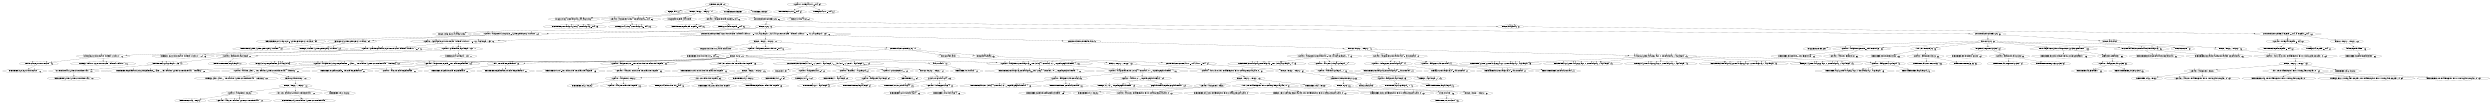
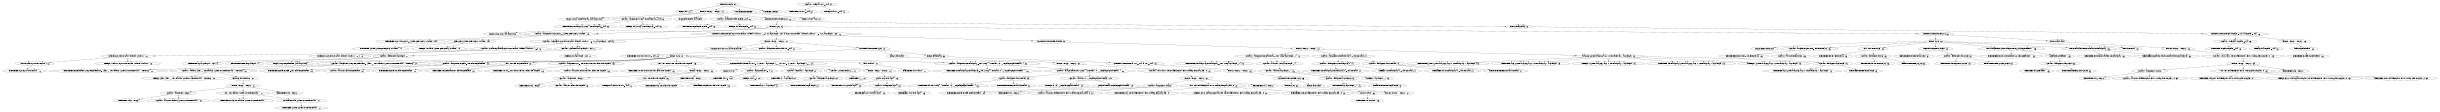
  digraph {
    fontname="DejaVu Serif"
    node [fontname="DejaVu Serif"]
    edge [fontname="DejaVu Serif"]
    n1 [label=<(METHOD,compile)<SUB>104</SUB>>]
    n2 [label=<(PARAM,this)<SUB>104</SUB>>]
    n3 [label=<(BLOCK,&lt;empty&gt;,&lt;empty&gt;)<SUB>104</SUB>>]
    n4 [label=<(MODIFIER,PROTECTED)>]
    n5 [label=<(MODIFIER,VIRTUAL)>]
    n6 [label=<(PARAM,String[] args)<SUB>104</SUB>>]
    n7 [label=<(LOCAL,String[] commandArray: java.lang.String[])>]
    n8 [label=<(&lt;operator&gt;.assignment,String[] commandArray = null)<SUB>105</SUB>>]
    n9 [label=<(LOCAL,File tmpFile: java.io.File)>]
    n10 [label=<(&lt;operator&gt;.assignment,File tmpFile = null)<SUB>106</SUB>>]
    n11 [label=<(CONTROL_STRUCTURE,try,try)<SUB>108</SUB>>]
    n12 [label=<(IDENTIFIER,commandArray,String[] commandArray = null)<SUB>105</SUB>>]
    n13 [label=<(LITERAL,null,String[] commandArray = null)<SUB>105</SUB>>]
    n14 [label=<(IDENTIFIER,tmpFile,File tmpFile = null)<SUB>106</SUB>>]
    n15 [label=<(LITERAL,null,File tmpFile = null)<SUB>106</SUB>>]
    n16 [label=<(BLOCK,try,try)<SUB>108</SUB>>]
    n17 [label=<(BLOCK,finally,finally)<SUB>161</SUB>>]
    n18 [label=<(LOCAL,String myos: java.lang.String)>]
    n19 [label=<(&lt;operator&gt;.assignment,String myos = System.getProperty(&quot;os.name&quot;))<SUB>109</SUB>>]
    n20 [label=<(CONTROL_STRUCTURE,if (myos.toLowerCase().indexOf(&quot;windows&quot;) &gt;= 0 &amp;&amp; args.length &gt; 250),if (myos.toLowerCase().indexOf(&quot;windows&quot;) &gt;= 0 &amp;&amp; args.length &gt; 250))<SUB>116</SUB>>]
    n21 [label=<(CONTROL_STRUCTURE,try,try)<SUB>152</SUB>>]
    n22 [label=<(CONTROL_STRUCTURE,if (tmpFile != null),if (tmpFile != null))<SUB>162</SUB>>]
    n23 [label=<(IDENTIFIER,myos,String myos = System.getProperty(&quot;os.name&quot;))<SUB>109</SUB>>]
    n24 [label=<(getProperty,System.getProperty(&quot;os.name&quot;))<SUB>109</SUB>>]
    n25 [label=<(&lt;operator&gt;.logicalAnd,myos.toLowerCase().indexOf(&quot;windows&quot;) &gt;= 0 &amp;&amp; args.length &gt; 250)<SUB>116</SUB>>]
    n26 [label=<(BLOCK,&lt;empty&gt;,&lt;empty&gt;)<SUB>117</SUB>>]
    n27 [label=<(CONTROL_STRUCTURE,else,else)<SUB>142</SUB>>]
    n28 [label=<(BLOCK,try,try)<SUB>152</SUB>>]
    n29 [label=<(BLOCK,catch,catch)>]
    n30 [label=<(IDENTIFIER,System,System.getProperty(&quot;os.name&quot;))<SUB>109</SUB>>]
    n31 [label=<(LITERAL,&quot;os.name&quot;,System.getProperty(&quot;os.name&quot;))<SUB>109</SUB>>]
    n32 [label=<(&lt;operator&gt;.greaterEqualsThan,myos.toLowerCase().indexOf(&quot;windows&quot;) &gt;= 0)<SUB>116</SUB>>]
    n33 [label=<(&lt;operator&gt;.greaterThan,args.length &gt; 250)<SUB>117</SUB>>]
    n34 [label=<(LOCAL,PrintWriter out: java.io.PrintWriter)>]
    n35 [label=<(&lt;operator&gt;.assignment,PrintWriter out = null)<SUB>118</SUB>>]
    n36 [label=<(CONTROL_STRUCTURE,try,try)<SUB>119</SUB>>]
    n37 [label=<(BLOCK,&lt;empty&gt;,&lt;empty&gt;)<SUB>142</SUB>>]
    n38 [label=<(indexOf,myos.toLowerCase().indexOf(&quot;windows&quot;))<SUB>116</SUB>>]
    n39 [label=<(LITERAL,0,myos.toLowerCase().indexOf(&quot;windows&quot;) &gt;= 0)<SUB>116</SUB>>]
    n40 [label=<(&lt;operator&gt;.fieldAccess,args.length)<SUB>117</SUB>>]
    n41 [label=<(LITERAL,250,args.length &gt; 250)<SUB>117</SUB>>]
    n42 [label=<(toLowerCase,myos.toLowerCase())<SUB>116</SUB>>]
    n43 [label=<(LITERAL,&quot;windows&quot;,myos.toLowerCase().indexOf(&quot;windows&quot;))<SUB>116</SUB>>]
    n44 [label=<(IDENTIFIER,myos,myos.toLowerCase())<SUB>116</SUB>>]
    n45 [label=<(IDENTIFIER,args,args.length &gt; 250)<SUB>117</SUB>>]
    n46 [label=<(FIELD_IDENTIFIER,length,length)<SUB>117</SUB>>]
    n47 [label=<(IDENTIFIER,out,PrintWriter out = null)<SUB>118</SUB>>]
    n48 [label=<(BLOCK,try,try)<SUB>119</SUB>>]
    n49 [label=<(BLOCK,catch,catch)>]
    n50 [label=<(BLOCK,finally,finally)<SUB>133</SUB>>]
    n51 [label=<(LITERAL,null,PrintWriter out = null)<SUB>118</SUB>>]
    n52 [label=<(LOCAL,String tempFileName: java.lang.String)>]
    n53 [label=<(&lt;operator&gt;.assignment,String tempFileName = &quot;jikes&quot; + (new Random(System.currentTimeMillis())).nextLong())<SUB>120</SUB>>]
    n54 [label=<(&lt;operator&gt;.assignment,tmpFile = new File(tempFileName))<SUB>122</SUB>>]
    n55 [label=<(&lt;init&gt;,new File(tempFileName))<SUB>122</SUB>>]
    n56 [label=<(&lt;operator&gt;.assignment,out = new PrintWriter(new FileWriter(tmpFile)))<SUB>123</SUB>>]
    n57 [label=<(&lt;init&gt;,new PrintWriter(new FileWriter(tmpFile)))<SUB>123</SUB>>]
    n58 [label=<(CONTROL_STRUCTURE,for (int i = 0; Some(i &lt; args.length); i++),for (int i = 0; Some(i &lt; args.length); i++))<SUB>124</SUB>>]
    n59 [label=<(flush,out.flush())<SUB>127</SUB>>]
    n60 [label=<(&lt;operator&gt;.assignment,commandArray = new String[] { command, &quot;@&quot; + tmpFile.getAbsolutePath() })<SUB>128</SUB>>]
    n61 [label=<(BLOCK,&lt;empty&gt;,&lt;empty&gt;)<SUB>130</SUB>>]
    n62 [label=<(CONTROL_STRUCTURE,if (out != null),if (out != null))<SUB>134</SUB>>]
    n63 [label=<(IDENTIFIER,tempFileName,String tempFileName = &quot;jikes&quot; + (new Random(System.currentTimeMillis())).nextLong())<SUB>120</SUB>>]
    n64 [label=<(&lt;operator&gt;.addition,&quot;jikes&quot; + (new Random(System.currentTimeMillis())).nextLong())<SUB>120</SUB>>]
    n65 [label=<(IDENTIFIER,tmpFile,tmpFile = new File(tempFileName))<SUB>122</SUB>>]
    n66 [label=<(&lt;operator&gt;.alloc,new File(tempFileName))<SUB>122</SUB>>]
    n67 [label=<(IDENTIFIER,tmpFile,new File(tempFileName))<SUB>122</SUB>>]
    n68 [label=<(IDENTIFIER,tempFileName,new File(tempFileName))<SUB>122</SUB>>]
    n69 [label=<(IDENTIFIER,out,out = new PrintWriter(new FileWriter(tmpFile)))<SUB>123</SUB>>]
    n70 [label=<(&lt;operator&gt;.alloc,new PrintWriter(new FileWriter(tmpFile)))<SUB>123</SUB>>]
    n71 [label=<(IDENTIFIER,out,new PrintWriter(new FileWriter(tmpFile)))<SUB>123</SUB>>]
    n72 [label=<(BLOCK,&lt;empty&gt;,&lt;empty&gt;)<SUB>123</SUB>>]
    n73 [label=<(LOCAL,int i: int)>]
    n74 [label=<(&lt;operator&gt;.assignment,int i = 0)<SUB>124</SUB>>]
    n75 [label=<(&lt;operator&gt;.lessThan,i &lt; args.length)<SUB>124</SUB>>]
    n76 [label=<(&lt;operator&gt;.postIncrement,i++)<SUB>124</SUB>>]
    n77 [label=<(BLOCK,&lt;empty&gt;,&lt;empty&gt;)<SUB>124</SUB>>]
    n78 [label=<(IDENTIFIER,out,out.flush())<SUB>127</SUB>>]
    n79 [label=<(IDENTIFIER,commandArray,commandArray = new String[] { command, &quot;@&quot; + tmpFile.getAbsolutePath() })<SUB>128</SUB>>]
    n80 [label=<(&lt;operator&gt;.arrayInitializer,new String[] { command, &quot;@&quot; + tmpFile.getAbsolutePath() })<SUB>128</SUB>>]
    n81 [label=<(LITERAL,&quot;jikes&quot;,&quot;jikes&quot; + (new Random(System.currentTimeMillis())).nextLong())<SUB>120</SUB>>]
    n82 [label=<(nextLong,this.nextLong())<SUB>121</SUB>>]
    n83 [label=<(BLOCK,&lt;empty&gt;,&lt;empty&gt;)<SUB>121</SUB>>]
    n84 [label=<(&lt;operator&gt;.assignment,&lt;empty&gt;)>]
    n85 [label=<(&lt;init&gt;,new Random(System.currentTimeMillis()))<SUB>121</SUB>>]
    n86 [label=<(IDENTIFIER,$obj0,&lt;empty&gt;)>]
    n87 [label=<(IDENTIFIER,$obj0,&lt;empty&gt;)>]
    n88 [label=<(&lt;operator&gt;.alloc,new Random(System.currentTimeMillis()))<SUB>121</SUB>>]
    n89 [label=<(IDENTIFIER,$obj0,new Random(System.currentTimeMillis()))>]
    n90 [label=<(currentTimeMillis,System.currentTimeMillis())<SUB>121</SUB>>]
    n91 [label=<(IDENTIFIER,System,System.currentTimeMillis())<SUB>121</SUB>>]
    n92 [label=<(&lt;operator&gt;.assignment,&lt;empty&gt;)>]
    n93 [label=<(&lt;init&gt;,new FileWriter(tmpFile))<SUB>123</SUB>>]
    n94 [label=<(IDENTIFIER,$obj2,&lt;empty&gt;)>]
    n95 [label=<(IDENTIFIER,$obj2,&lt;empty&gt;)>]
    n96 [label=<(&lt;operator&gt;.alloc,new FileWriter(tmpFile))<SUB>123</SUB>>]
    n97 [label=<(IDENTIFIER,$obj2,new FileWriter(tmpFile))>]
    n98 [label=<(IDENTIFIER,tmpFile,new FileWriter(tmpFile))<SUB>123</SUB>>]
    n99 [label=<(IDENTIFIER,i,int i = 0)<SUB>124</SUB>>]
    n100 [label=<(LITERAL,0,int i = 0)<SUB>124</SUB>>]
    n101 [label=<(IDENTIFIER,i,i &lt; args.length)<SUB>124</SUB>>]
    n102 [label=<(&lt;operator&gt;.fieldAccess,args.length)<SUB>124</SUB>>]
    n103 [label=<(IDENTIFIER,i,i++)<SUB>124</SUB>>]
    n104 [label=<(println,out.println(args[i]))<SUB>125</SUB>>]
    n105 [label=<(IDENTIFIER,args,i &lt; args.length)<SUB>124</SUB>>]
    n106 [label=<(FIELD_IDENTIFIER,length,length)<SUB>124</SUB>>]
    n107 [label=<(IDENTIFIER,out,out.println(args[i]))<SUB>125</SUB>>]
    n108 [label=<(&lt;operator&gt;.indexAccess,args[i])<SUB>125</SUB>>]
    n109 [label=<(IDENTIFIER,args,out.println(args[i]))<SUB>125</SUB>>]
    n110 [label=<(IDENTIFIER,i,out.println(args[i]))<SUB>125</SUB>>]
    n111 [label=<(&lt;operator&gt;.fieldAccess,this.command)<SUB>128</SUB>>]
    n112 [label=<(&lt;operator&gt;.addition,&quot;@&quot; + tmpFile.getAbsolutePath())<SUB>129</SUB>>]
    n113 [label=<(IDENTIFIER,this,new String[] { command, &quot;@&quot; + tmpFile.getAbsolutePath() })<SUB>128</SUB>>]
    n114 [label=<(FIELD_IDENTIFIER,command,command)<SUB>128</SUB>>]
    n115 [label=<(LITERAL,&quot;@&quot;,&quot;@&quot; + tmpFile.getAbsolutePath())<SUB>129</SUB>>]
    n116 [label=<(getAbsolutePath,tmpFile.getAbsolutePath())<SUB>129</SUB>>]
    n117 [label=<(IDENTIFIER,tmpFile,tmpFile.getAbsolutePath())<SUB>129</SUB>>]
    n118 [label=<(&lt;operator&gt;.throw,throw new BuildException(&quot;Error creating temporary file&quot;, e);)<SUB>131</SUB>>]
    n119 [label=<(BLOCK,&lt;empty&gt;,&lt;empty&gt;)<SUB>131</SUB>>]
    n120 [label=<(&lt;operator&gt;.assignment,&lt;empty&gt;)>]
    n121 [label=<(&lt;init&gt;,new BuildException(&quot;Error creating temporary file&quot;, e))<SUB>131</SUB>>]
    n122 [label=<(IDENTIFIER,$obj4,&lt;empty&gt;)>]
    n123 [label=<(IDENTIFIER,$obj4,&lt;empty&gt;)>]
    n124 [label=<(&lt;operator&gt;.alloc,new BuildException(&quot;Error creating temporary file&quot;, e))<SUB>131</SUB>>]
    n125 [label=<(IDENTIFIER,$obj4,new BuildException(&quot;Error creating temporary file&quot;, e))>]
    n126 [label=<(LITERAL,&quot;Error creating temporary file&quot;,new BuildException(&quot;Error creating temporary file&quot;, e))<SUB>131</SUB>>]
    n127 [label=<(IDENTIFIER,e,new BuildException(&quot;Error creating temporary file&quot;, e))<SUB>132</SUB>>]
    n128 [label=<(BLOCK,&lt;empty&gt;,&lt;empty&gt;)<SUB>134</SUB>>]
    n129 [label=<(&lt;operator&gt;.notEquals,out != null)<SUB>134</SUB>>]
    n130 [label=<(IDENTIFIER,out,out != null)<SUB>134</SUB>>]
    n131 [label=<(LITERAL,null,out != null)<SUB>134</SUB>>]
    n132 [label=<(CONTROL_STRUCTURE,try,try)<SUB>135</SUB>>]
    n133 [label=<(BLOCK,try,try)<SUB>135</SUB>>]
    n134 [label=<(BLOCK,catch,catch)>]
    n135 [label=<(close,out.close())<SUB>136</SUB>>]
    n136 [label=<(BLOCK,&lt;empty&gt;,&lt;empty&gt;)<SUB>137</SUB>>]
    n137 [label=<(IDENTIFIER,out,out.close())<SUB>136</SUB>>]
    n138 [label=<(&lt;operator&gt;.assignment,commandArray = new String[args.length + 1])<SUB>143</SUB>>]
    n139 [label=<(&lt;operator&gt;.assignment,commandArray[0] = this.command)<SUB>144</SUB>>]
    n140 [label=<(arraycopy,System.arraycopy(args, 0, commandArray, 1, args.length))<SUB>145</SUB>>]
    n141 [label=<(IDENTIFIER,commandArray,commandArray = new String[args.length + 1])<SUB>143</SUB>>]
    n142 [label=<(&lt;operator&gt;.alloc,new String[args.length + 1])>]
    n143 [label=<(&lt;operator&gt;.indexAccess,commandArray[0])<SUB>144</SUB>>]
    n144 [label=<(&lt;operator&gt;.fieldAccess,this.command)<SUB>144</SUB>>]
    n145 [label=<(IDENTIFIER,System,System.arraycopy(args, 0, commandArray, 1, args.length))<SUB>145</SUB>>]
    n146 [label=<(IDENTIFIER,args,System.arraycopy(args, 0, commandArray, 1, args.length))<SUB>145</SUB>>]
    n147 [label=<(LITERAL,0,System.arraycopy(args, 0, commandArray, 1, args.length))<SUB>145</SUB>>]
    n148 [label=<(IDENTIFIER,commandArray,System.arraycopy(args, 0, commandArray, 1, args.length))<SUB>145</SUB>>]
    n149 [label=<(LITERAL,1,System.arraycopy(args, 0, commandArray, 1, args.length))<SUB>145</SUB>>]
    n150 [label=<(&lt;operator&gt;.fieldAccess,args.length)<SUB>145</SUB>>]
    n151 [label=<(&lt;operator&gt;.addition,args.length + 1)<SUB>143</SUB>>]
    n152 [label=<(&lt;operator&gt;.fieldAccess,args.length)<SUB>143</SUB>>]
    n153 [label=<(LITERAL,1,args.length + 1)<SUB>143</SUB>>]
    n154 [label=<(IDENTIFIER,args,args.length + 1)<SUB>143</SUB>>]
    n155 [label=<(FIELD_IDENTIFIER,length,length)<SUB>143</SUB>>]
    n156 [label=<(IDENTIFIER,commandArray,commandArray[0] = this.command)<SUB>144</SUB>>]
    n157 [label=<(LITERAL,0,commandArray[0] = this.command)<SUB>144</SUB>>]
    n158 [label=<(IDENTIFIER,this,commandArray[0] = this.command)<SUB>144</SUB>>]
    n159 [label=<(FIELD_IDENTIFIER,command,command)<SUB>144</SUB>>]
    n160 [label=<(IDENTIFIER,args,System.arraycopy(args, 0, commandArray, 1, args.length))<SUB>145</SUB>>]
    n161 [label=<(FIELD_IDENTIFIER,length,length)<SUB>145</SUB>>]
    n162 [label=<(LOCAL,Execute exe: ANY)>]
    n163 [label=<(&lt;operator&gt;.assignment,ANY exe = new Execute(jop))<SUB>153</SUB>>]
    n164 [label=<(&lt;init&gt;,new Execute(jop))<SUB>153</SUB>>]
    n165 [label=<(setAntRun,setAntRun(project))<SUB>154</SUB>>]
    n166 [label=<(setWorkingDirectory,setWorkingDirectory(project.getBaseDir()))<SUB>155</SUB>>]
    n167 [label=<(setCommandline,setCommandline(commandArray))<SUB>156</SUB>>]
    n168 [label=<(execute,execute())<SUB>157</SUB>>]
    n169 [label=<(BLOCK,&lt;empty&gt;,&lt;empty&gt;)<SUB>158</SUB>>]
    n170 [label=<(IDENTIFIER,exe,ANY exe = new Execute(jop))<SUB>183</SUB>>]
    n171 [label=<(&lt;operator&gt;.alloc,new Execute(jop))<SUB>153</SUB>>]
    n172 [label=<(IDENTIFIER,exe,new Execute(jop))<SUB>153</SUB>>]
    n173 [label=<(&lt;operator&gt;.fieldAccess,this.jop)<SUB>153</SUB>>]
    n174 [label=<(IDENTIFIER,exe,setAntRun(project))<SUB>154</SUB>>]
    n175 [label=<(&lt;operator&gt;.fieldAccess,this.project)<SUB>154</SUB>>]
    n176 [label=<(IDENTIFIER,exe,setWorkingDirectory(project.getBaseDir()))<SUB>155</SUB>>]
    n177 [label=<(getBaseDir,getBaseDir())<SUB>155</SUB>>]
    n178 [label=<(IDENTIFIER,exe,setCommandline(commandArray))<SUB>156</SUB>>]
    n179 [label=<(IDENTIFIER,commandArray,setCommandline(commandArray))<SUB>156</SUB>>]
    n180 [label=<(IDENTIFIER,this,new Execute(jop))<SUB>153</SUB>>]
    n181 [label=<(FIELD_IDENTIFIER,jop,jop)<SUB>153</SUB>>]
    n182 [label=<(IDENTIFIER,this,setAntRun(project))<SUB>154</SUB>>]
    n183 [label=<(FIELD_IDENTIFIER,project,project)<SUB>154</SUB>>]
    n184 [label=<(&lt;operator&gt;.fieldAccess,this.project)<SUB>155</SUB>>]
    n185 [label=<(IDENTIFIER,this,getBaseDir())<SUB>155</SUB>>]
    n186 [label=<(FIELD_IDENTIFIER,project,project)<SUB>155</SUB>>]
    n187 [label=<(&lt;operator&gt;.throw,throw new BuildException(&quot;Error running Jikes compiler&quot;, e);)<SUB>159</SUB>>]
    n188 [label=<(BLOCK,&lt;empty&gt;,&lt;empty&gt;)<SUB>159</SUB>>]
    n189 [label=<(&lt;operator&gt;.assignment,&lt;empty&gt;)>]
    n190 [label=<(&lt;init&gt;,new BuildException(&quot;Error running Jikes compiler&quot;, e))<SUB>159</SUB>>]
    n191 [label=<(IDENTIFIER,$obj6,&lt;empty&gt;)>]
    n192 [label=<(IDENTIFIER,$obj6,&lt;empty&gt;)>]
    n193 [label=<(&lt;operator&gt;.alloc,new BuildException(&quot;Error running Jikes compiler&quot;, e))<SUB>159</SUB>>]
    n194 [label=<(IDENTIFIER,$obj6,new BuildException(&quot;Error running Jikes compiler&quot;, e))>]
    n195 [label=<(LITERAL,&quot;Error running Jikes compiler&quot;,new BuildException(&quot;Error running Jikes compiler&quot;, e))<SUB>159</SUB>>]
    n196 [label=<(IDENTIFIER,e,new BuildException(&quot;Error running Jikes compiler&quot;, e))<SUB>159</SUB>>]
    n197 [label=<(&lt;operator&gt;.notEquals,tmpFile != null)<SUB>162</SUB>>]
    n198 [label=<(BLOCK,&lt;empty&gt;,&lt;empty&gt;)<SUB>162</SUB>>]
    n199 [label=<(IDENTIFIER,tmpFile,tmpFile != null)<SUB>162</SUB>>]
    n200 [label=<(LITERAL,null,tmpFile != null)<SUB>162</SUB>>]
    n201 [label=<(delete,tmpFile.delete())<SUB>163</SUB>>]
    n202 [label=<(IDENTIFIER,tmpFile,tmpFile.delete())<SUB>163</SUB>>]
    n1 -> n2
    n1 -> n3
    n1 -> n4
    n1 -> n5
    n3 -> n7
    n3 -> n8
    n3 -> n9
    n3 -> n10
    n3 -> n11
    n4 -> n6
    n8 -> n12
    n8 -> n13
    n10 -> n14
    n10 -> n15
    n11 -> n16
    n11 -> n17
    n16 -> n18
    n16 -> n19
    n16 -> n20
    n16 -> n21
    n17 -> n22
    n19 -> n23
    n19 -> n24
    n20 -> n25
    n20 -> n26
    n20 -> n27
    n21 -> n28
    n21 -> n29
    n22 -> n197
    n22 -> n198
    n24 -> n30
    n24 -> n31
    n25 -> n32
    n25 -> n33
    n26 -> n34
    n26 -> n35
    n26 -> n36
    n27 -> n37
    n28 -> n162
    n28 -> n163
    n28 -> n164
    n28 -> n165
    n28 -> n166
    n28 -> n167
    n28 -> n168
    n29 -> n169
    n32 -> n38
    n32 -> n39
    n33 -> n40
    n33 -> n41
    n35 -> n47
    n36 -> n48
    n36 -> n49
    n36 -> n50
    n37 -> n138
    n37 -> n139
    n37 -> n140
    n38 -> n42
    n38 -> n43
    n40 -> n45
    n40 -> n46
    n42 -> n44
    n48 -> n52
    n48 -> n53
    n48 -> n54
    n48 -> n55
    n48 -> n56
    n48 -> n57
    n48 -> n58
    n48 -> n59
    n48 -> n60
    n49 -> n61
    n50 -> n62
    n53 -> n63
    n53 -> n64
    n54 -> n65
    n54 -> n66
    n55 -> n67
    n55 -> n68
    n56 -> n69
    n56 -> n70
    n57 -> n71
    n57 -> n72
    n58 -> n73
    n58 -> n74
    n58 -> n75
    n58 -> n76
    n58 -> n77
    n59 -> n78
    n60 -> n79
    n60 -> n80
    n61 -> n118
    n62 -> n128
    n64 -> n81
    n64 -> n82
    n72 -> n92
    n72 -> n93
    n72 -> n94
    n74 -> n99
    n74 -> n100
    n75 -> n101
    n75 -> n102
    n76 -> n103
    n77 -> n104
    n80 -> n111
    n80 -> n112
    n82 -> n83
    n83 -> n84
    n83 -> n85
    n83 -> n86
    n84 -> n87
    n84 -> n88
    n85 -> n89
-   n45 -> n90
+   n85 -> n90
    n90 -> n91
    n92 -> n95
    n92 -> n96
    n93 -> n51
    n93 -> n97
    n93 -> n98
    n102 -> n105
    n102 -> n106
    n104 -> n107
    n104 -> n108
    n108 -> n109
    n108 -> n110
    n111 -> n113
    n111 -> n114
    n112 -> n115
    n112 -> n116
    n116 -> n117
    n118 -> n119
    n119 -> n120
    n119 -> n121
    n119 -> n122
    n120 -> n123
    n120 -> n124
    n121 -> n125
    n121 -> n126
    n121 -> n127
    n128 -> n132
    n129 -> n130
    n129 -> n131
    n132 -> n133
    n132 -> n134
    n133 -> n135
    n134 -> n136
    n135 -> n137
    n138 -> n141
    n138 -> n142
    n139 -> n143
    n139 -> n144
    n140 -> n145
    n140 -> n146
    n140 -> n147
    n140 -> n148
    n140 -> n149
    n140 -> n150
    n142 -> n151
    n143 -> n156
    n143 -> n157
    n144 -> n158
    n144 -> n159
    n150 -> n160
    n150 -> n161
    n151 -> n152
    n151 -> n153
    n152 -> n154
    n152 -> n155
    n163 -> n170
    n163 -> n171
    n164 -> n172
    n164 -> n173
    n165 -> n174
    n165 -> n175
    n166 -> n176
    n166 -> n177
    n167 -> n178
    n167 -> n179
    n169 -> n187
    n173 -> n180
    n173 -> n181
    n175 -> n182
    n175 -> n183
    n177 -> n184
    n184 -> n185
    n184 -> n186
    n187 -> n188
    n188 -> n189
    n188 -> n190
    n188 -> n191
    n189 -> n192
    n189 -> n193
    n190 -> n194
    n190 -> n195
    n190 -> n196
    n197 -> n199
    n197 -> n200
    n198 -> n201
    n201 -> n202
  }
